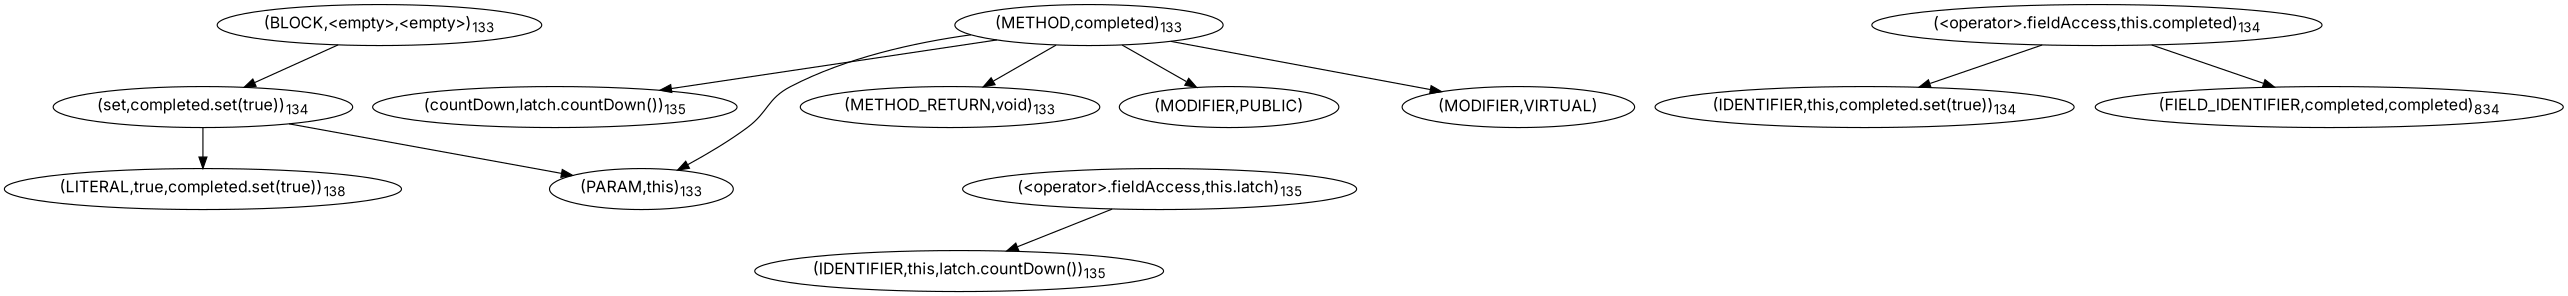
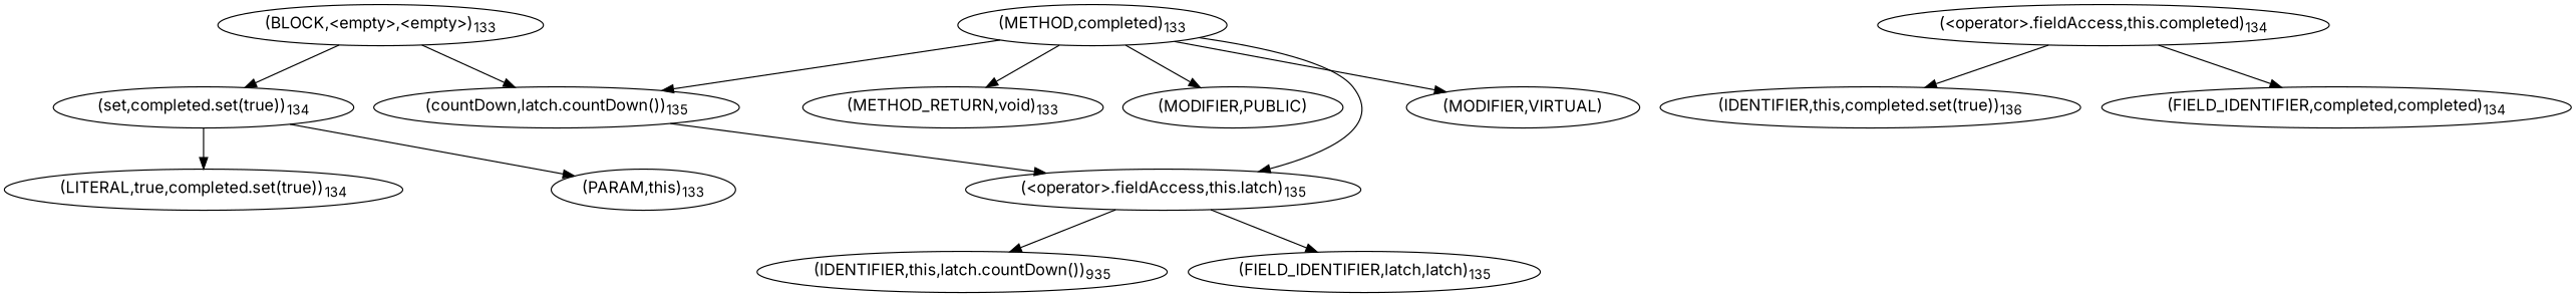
  digraph {
    fontname=Inter
    node [fontname=Inter]
    edge [fontname=Inter]
    n1 [label=<(METHOD,completed)<SUB>133</SUB>>]
    n2 [label=<(PARAM,this)<SUB>133</SUB>>]
    n3 [label=<(MODIFIER,PUBLIC)>]
    n4 [label=<(MODIFIER,VIRTUAL)>]
    n5 [label=<(METHOD_RETURN,void)<SUB>133</SUB>>]
    n6 [label=<(countDown,latch.countDown())<SUB>135</SUB>>]
    n7 [label=<(BLOCK,&lt;empty&gt;,&lt;empty&gt;)<SUB>133</SUB>>]
    n8 [label=<(set,completed.set(true))<SUB>134</SUB>>]
-   n9 [label=<(LITERAL,true,completed.set(true))<SUB>138</SUB>>]
+   n9 [label=<(LITERAL,true,completed.set(true))<SUB>134</SUB>>]
    n10 [label=<(&lt;operator&gt;.fieldAccess,this.latch)<SUB>135</SUB>>]
    n11 [label=<(&lt;operator&gt;.fieldAccess,this.completed)<SUB>134</SUB>>]
-   n12 [label=<(IDENTIFIER,this,completed.set(true))<SUB>134</SUB>>]
-   n13 [label=<(FIELD_IDENTIFIER,completed,completed)<SUB>834</SUB>>]
-   n14 [label=<(IDENTIFIER,this,latch.countDown())<SUB>135</SUB>>]
-   n1 -> n2
+   n12 [label=<(IDENTIFIER,this,completed.set(true))<SUB>136</SUB>>]
+   n13 [label=<(FIELD_IDENTIFIER,completed,completed)<SUB>134</SUB>>]
+   n14 [label=<(IDENTIFIER,this,latch.countDown())<SUB>935</SUB>>]
+   n15 [label=<(FIELD_IDENTIFIER,latch,latch)<SUB>135</SUB>>]
+   n1 -> n10
    n1 -> n3
    n1 -> n4
    n1 -> n5
    n1 -> n6
+   n6 -> n10
+   n7 -> n6
    n7 -> n8
    n8 -> n2
    n8 -> n9
    n10 -> n14
+   n10 -> n15
    n11 -> n12
    n11 -> n13
  }
